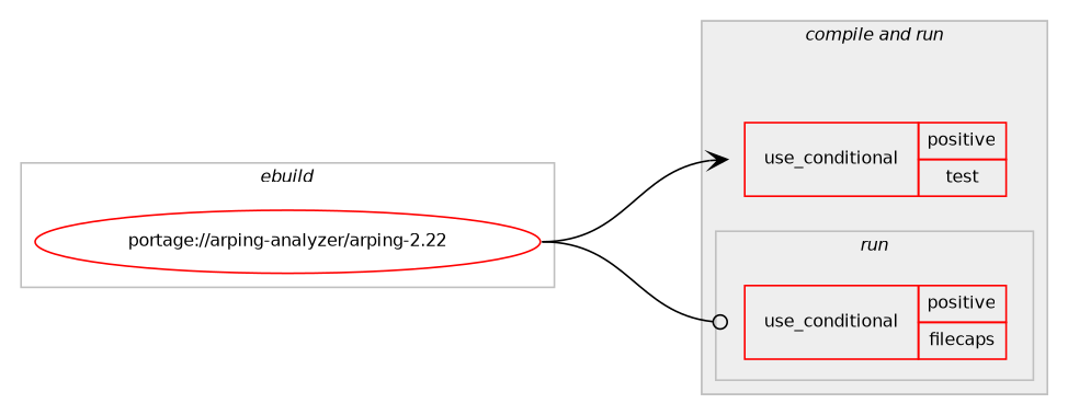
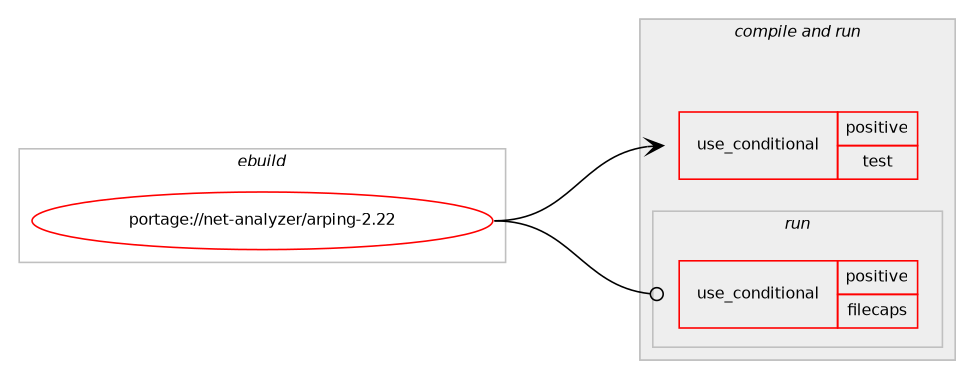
  digraph {
    compound=true
    concentrate=true
    fontname=Helvetica
    fontsize=10
    newrank=true
    rankdir=LR
    ranksep=1.5
    node [color=red fontname=Helvetica fontsize=10 shape=none]
    edge [headport=w style=solid tailport=e weight=20]
-   n1 [label="portage://arping-analyzer/arping-2.22" width=4 shape=""]
+   n1 [label="portage://net-analyzer/arping-2.22" width=4 shape=""]
    n2 [label=<<TABLE BORDER="0" CELLBORDER="1" CELLSPACING="0" CELLPADDING="4"><TR><TD ROWSPAN="3" CELLPADDING="10">use_conditional</TD></TR><TR><TD>positive</TD></TR><TR><TD>test</TD></TR></TABLE>>]
    n3 [label=<<TABLE BORDER="0" CELLBORDER="1" CELLSPACING="0" CELLPADDING="4"><TR><TD ROWSPAN="3" CELLPADDING="10">use_conditional</TD></TR><TR><TD>positive</TD></TR><TR><TD>filecaps</TD></TR></TABLE>>]
    subgraph cluster_1 {
      color=gray
      label=<<i>ebuild</i>>
      rank=same
      n1
    }
    subgraph cluster_2 {
      color=gray
      label=<<i>dependencies</i>>
      subgraph cluster_3 {
        color=gray
        fillcolor="#eeeeee"
        label=<<i>compile</i>>
        style=filled
        subgraph sub_4 {
          color=gray
          fillcolor="#eeeeee"
          label=<<i>compile</i>>
          style=filled
          n2
        }
      }
      subgraph cluster_5 {
        color=gray
        fillcolor="#eeeeee"
        label=<<i>compile and run</i>>
        style=filled
      }
      subgraph cluster_6 {
        color=gray
        fillcolor="#eeeeee"
        label=<<i>run</i>>
        style=filled
        subgraph sub_7 {
          color=gray
          fillcolor="#eeeeee"
          label=<<i>run</i>>
          style=filled
          n3
        }
      }
    }
    subgraph cluster_8 {
      color=gray
      label=<<i>candidates</i>>
      rank=same
    }
    n1 -> n2 [arrowhead=vee]
    n1 -> n3 [arrowhead=odot]
  }
